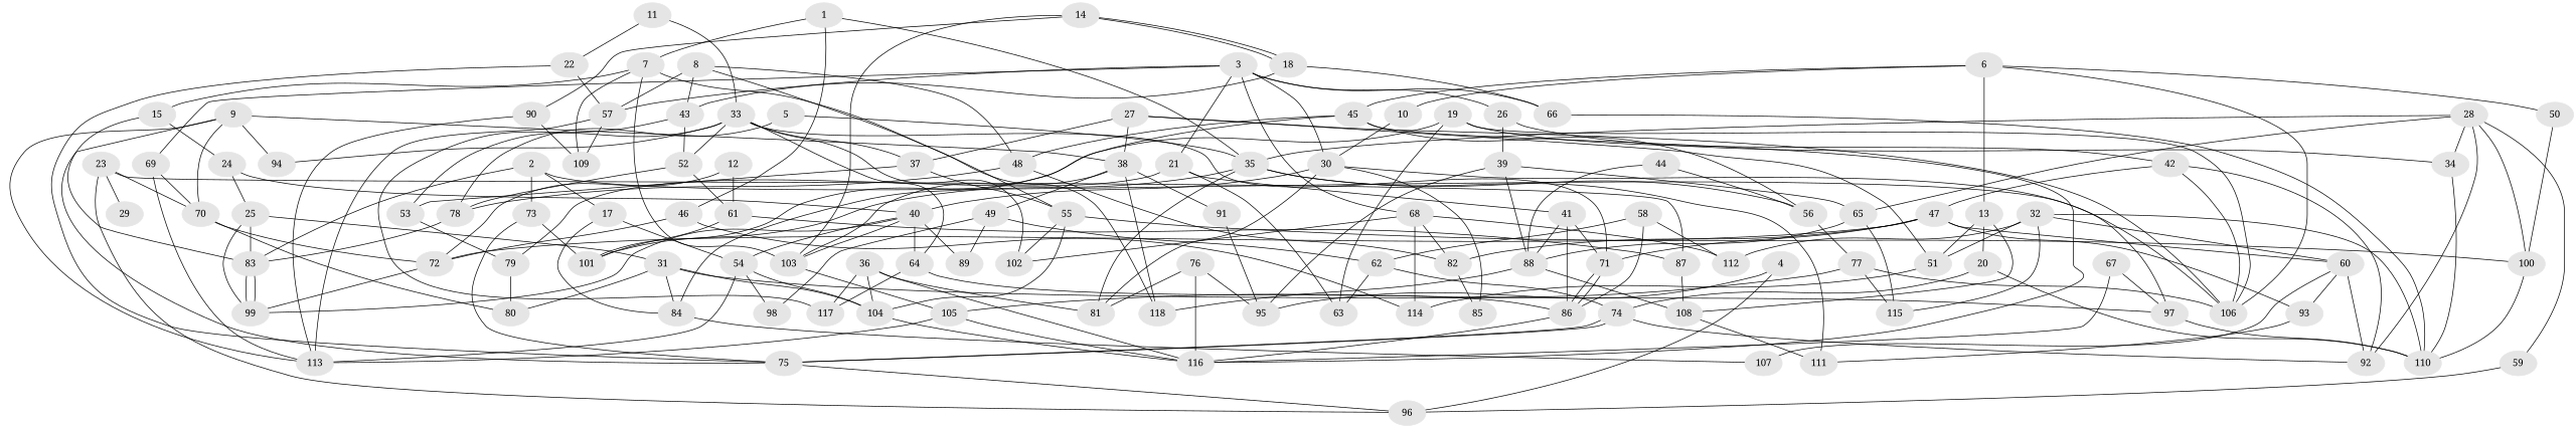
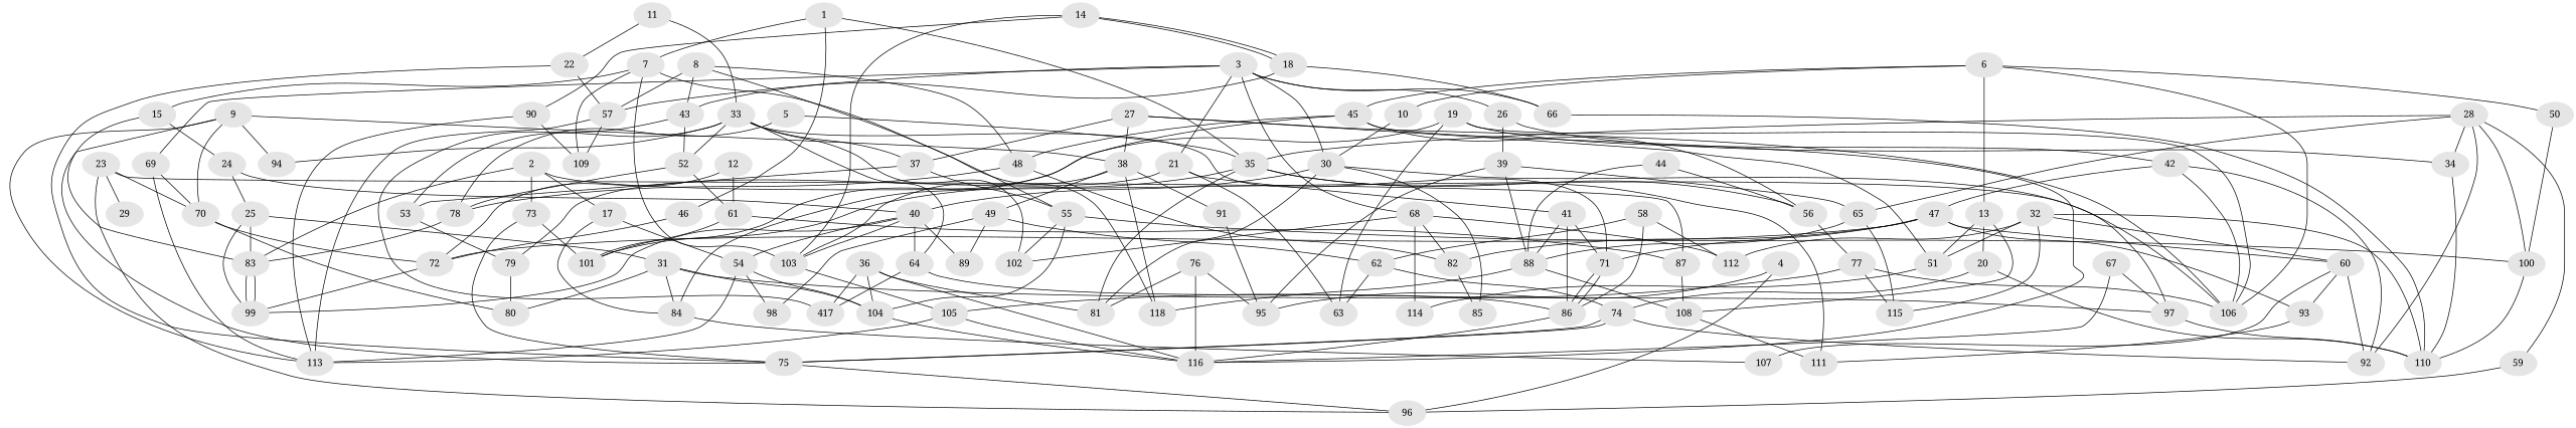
  graph {
    fontname="Noto Serif"
    node [color=gray90 fontname="Noto Serif" style=filled]
    edge [fontname="Noto Serif"]
    1
    7
    35
    46
    15
    103
    109
    118
    101
    81
    56
    111
    72
    114
    2
    17
    73
    83
    106
    54
    84
    75
    99
    3
    21
    26
    30
    57
    66
    68
    69
    63
    41
    79
    34
    39
    40
    85
    97
    113
    110
    112
    102
    82
    70
    4
    95
    96
    5
    78
    6
    10
    13
    45
    50
    20
    51
    108
    48
    116
    100
    24
    105
    8
    43
    55
    52
-   117
+   117 [label=417]
    104
    9
    38
    94
    91
    49
    80
    11
    22
    33
    37
    53
    64
    71
    12
    61
    87
    74
    14
    18
    90
    25
    89
    98
    107
    19
    42
    92
    47
    88
    86
    23
    29
    31
    65
    27
    28
    59
    115
    32
    60
    93
    62
    77
    36
    44
    58
    67
    76
    1 -- 7
    1 -- 35
    1 -- 46
    7 -- 15
    7 -- 103
    7 -- 109
    7 -- 118
    35 -- 101
    35 -- 81
    35 -- 56
    35 -- 111
    46 -- 72
-   46 -- 114
    15 -- 83
    15 -- 24
    103 -- 105
    56 -- 77
    72 -- 99
    2 -- 17
    2 -- 73
    2 -- 83
    2 -- 106
    17 -- 54
    17 -- 84
    73 -- 101
    73 -- 75
    83 -- 99
    83 -- 99
    54 -- 113
    54 -- 104
    54 -- 98
    84 -- 107
    75 -- 96
    3 -- 21
    3 -- 26
    3 -- 30
    3 -- 57
    3 -- 66
    3 -- 68
    3 -- 69
    21 -- 63
    21 -- 41
    21 -- 79
    26 -- 34
    26 -- 39
    30 -- 81
    30 -- 40
    30 -- 85
    30 -- 97
    57 -- 109
    57 -- 113
    66 -- 110
    68 -- 114
    68 -- 112
    68 -- 102
    68 -- 82
    69 -- 113
    69 -- 70
    41 -- 71
    41 -- 88
    41 -- 86
    79 -- 80
    34 -- 110
    39 -- 95
    39 -- 88
    39 -- 65
    40 -- 103
    40 -- 54
    40 -- 99
    40 -- 64
    40 -- 89
    97 -- 110
    82 -- 85
    70 -- 72
    70 -- 80
    4 -- 95
    4 -- 96
    5 -- 35
    5 -- 78
    78 -- 83
    6 -- 106
    6 -- 10
    6 -- 13
    6 -- 45
    6 -- 50
    10 -- 30
    13 -- 20
    13 -- 51
    13 -- 108
    45 -- 56
    45 -- 84
    45 -- 48
    45 -- 116
    50 -- 100
    20 -- 110
    20 -- 74
    51 -- 114
    108 -- 111
    48 -- 82
    48 -- 78
    100 -- 110
    24 -- 40
    24 -- 25
    105 -- 113
    105 -- 116
    8 -- 57
    8 -- 48
    8 -- 43
    8 -- 55
    43 -- 52
    43 -- 117
    55 -- 102
    55 -- 100
    55 -- 104
    52 -- 78
    52 -- 61
    104 -- 116
    9 -- 75
    9 -- 113
    9 -- 70
    9 -- 38
    9 -- 94
    38 -- 103
    38 -- 118
    38 -- 91
    38 -- 49
    91 -- 95
    49 -- 89
    49 -- 98
    49 -- 62
    11 -- 22
    11 -- 33
    22 -- 75
    22 -- 57
    33 -- 102
    33 -- 52
    33 -- 94
    33 -- 37
    33 -- 53
    33 -- 64
    33 -- 71
    37 -- 55
    37 -- 53
    53 -- 79
    64 -- 117
    64 -- 86
    71 -- 86
    71 -- 86
    12 -- 72
    12 -- 61
    61 -- 101
    61 -- 87
    87 -- 108
    74 -- 75
    74 -- 75
    74 -- 92
    14 -- 103
    14 -- 18
    14 -- 18
    14 -- 90
    18 -- 66
    18 -- 43
    90 -- 109
    90 -- 113
    25 -- 83
    25 -- 99
    25 -- 31
    19 -- 101
    19 -- 106
    19 -- 63
    19 -- 42
    42 -- 106
    42 -- 92
    42 -- 47
    47 -- 72
    47 -- 82
    47 -- 71
    47 -- 60
    47 -- 93
    88 -- 118
    88 -- 108
    86 -- 116
    23 -- 70
    23 -- 96
    23 -- 87
    23 -- 29
    31 -- 84
    31 -- 97
    31 -- 104
    31 -- 80
    65 -- 88
    65 -- 115
    27 -- 106
    27 -- 51
    27 -- 38
    27 -- 37
    28 -- 35
    28 -- 34
    28 -- 100
    28 -- 92
    28 -- 65
    28 -- 59
    59 -- 96
    32 -- 110
    32 -- 112
    32 -- 51
    32 -- 115
    32 -- 60
    60 -- 107
    60 -- 92
    60 -- 93
    93 -- 111
    62 -- 63
    62 -- 74
    77 -- 106
    77 -- 105
    77 -- 115
    36 -- 81
    36 -- 116
    36 -- 117
    36 -- 104
    44 -- 56
    44 -- 88
    58 -- 112
    58 -- 86
    58 -- 62
    67 -- 97
    67 -- 116
    76 -- 81
    76 -- 95
    76 -- 116
  }
